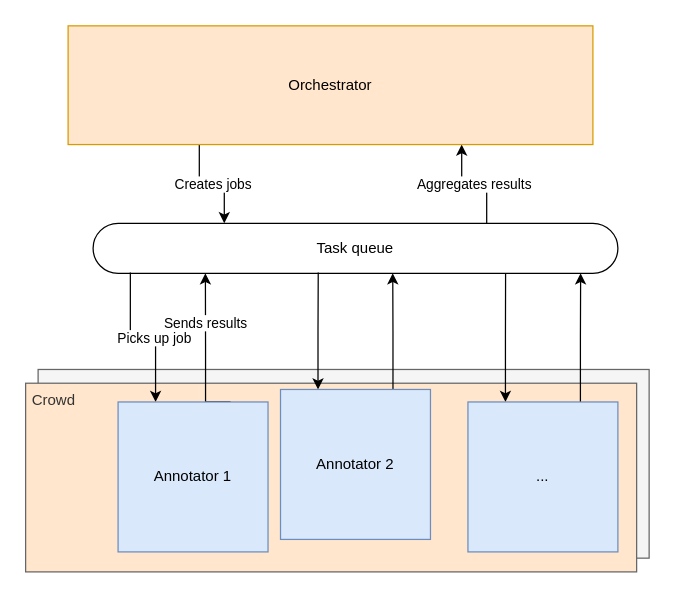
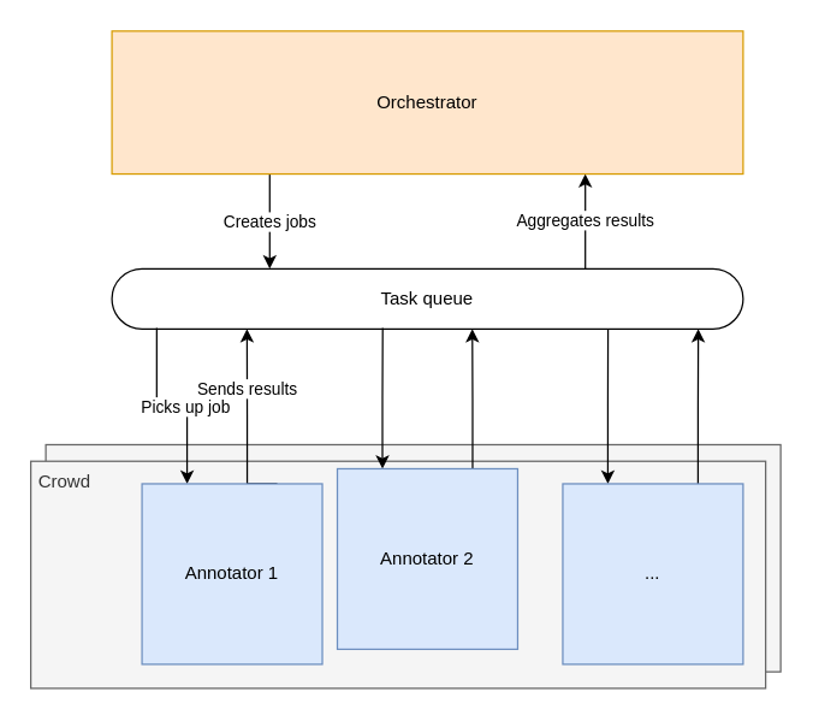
  <mxCell id="0" />
  <mxCell id="1" parent="0" />
  <mxCell id="2" value="" style="rounded=0;whiteSpace=wrap;html=1;align=left;verticalAlign=top;fillColor=#f5f5f5;strokeColor=#666666;fontColor=#333333;" vertex="1" parent="1"><mxGeometry x="30" y="295" width="489" height="151" as="geometry" /></mxCell>
- <mxCell id="3" value="&amp;nbsp;Crowd" style="rounded=0;whiteSpace=wrap;html=1;align=left;verticalAlign=top;fillColor=#ffe6cc;strokeColor=#666666;fontColor=#333333;" vertex="1" parent="1"><mxGeometry x="20" y="306" width="489" height="151" as="geometry" /></mxCell>
+ <mxCell id="3" value="&amp;nbsp;Crowd" style="rounded=0;whiteSpace=wrap;html=1;align=left;verticalAlign=top;fillColor=#f5f5f5;strokeColor=#666666;fontColor=#333333;" vertex="1" parent="1"><mxGeometry x="20" y="306" width="489" height="151" as="geometry" /></mxCell>
  <mxCell id="4" value="Aggregates results" style="edgeStyle=orthogonalEdgeStyle;rounded=0;orthogonalLoop=1;jettySize=auto;html=1;exitX=0.75;exitY=0;exitDx=0;exitDy=0;entryX=0.75;entryY=1;entryDx=0;entryDy=0;startArrow=none;startFill=0;endArrow=classic;endFill=1;" edge="1" parent="1" source="5" target="16"><mxGeometry relative="1" as="geometry" /></mxCell>
  <mxCell id="5" value="Task queue" style="rounded=1;whiteSpace=wrap;html=1;imageHeight=24;arcSize=50;" vertex="1" parent="1"><mxGeometry x="74" y="178" width="420" height="40" as="geometry" /></mxCell>
  <mxCell id="6" value="Picks up job" style="edgeStyle=orthogonalEdgeStyle;rounded=0;orthogonalLoop=1;jettySize=auto;html=1;exitX=0.25;exitY=0;exitDx=0;exitDy=0;entryX=0.071;entryY=0.983;entryDx=0;entryDy=0;entryPerimeter=0;startArrow=classic;startFill=1;endArrow=none;endFill=0;" edge="1" parent="1" source="8" target="5"><mxGeometry x="-0.145" relative="1" as="geometry"><mxPoint as="offset" /></mxGeometry></mxCell>
  <mxCell id="7" value="Sends results" style="edgeStyle=orthogonalEdgeStyle;rounded=0;orthogonalLoop=1;jettySize=auto;html=1;exitX=0.75;exitY=0;exitDx=0;exitDy=0;entryX=0.214;entryY=1;entryDx=0;entryDy=0;entryPerimeter=0;startArrow=none;startFill=0;endArrow=classic;endFill=1;" edge="1" parent="1" source="8" target="5"><mxGeometry x="0.349" relative="1" as="geometry"><Array as="points"><mxPoint x="164" y="275" /><mxPoint x="164" y="275" /></Array><mxPoint as="offset" /></mxGeometry></mxCell>
  <mxCell id="8" value="Annotator 1" style="rounded=0;whiteSpace=wrap;html=1;fillColor=#dae8fc;strokeColor=#6c8ebf;" vertex="1" parent="1"><mxGeometry x="94" y="321" width="120" height="120" as="geometry" /></mxCell>
  <mxCell id="9" style="edgeStyle=orthogonalEdgeStyle;rounded=0;orthogonalLoop=1;jettySize=auto;html=1;exitX=0.25;exitY=0;exitDx=0;exitDy=0;entryX=0.786;entryY=1;entryDx=0;entryDy=0;entryPerimeter=0;startArrow=classic;startFill=1;endArrow=none;endFill=0;" edge="1" parent="1" source="11" target="5"><mxGeometry relative="1" as="geometry" /></mxCell>
  <mxCell id="10" style="edgeStyle=orthogonalEdgeStyle;rounded=0;orthogonalLoop=1;jettySize=auto;html=1;exitX=0.75;exitY=0;exitDx=0;exitDy=0;entryX=0.929;entryY=1;entryDx=0;entryDy=0;entryPerimeter=0;startArrow=none;startFill=0;endArrow=classic;endFill=1;" edge="1" parent="1" source="11" target="5"><mxGeometry relative="1" as="geometry" /></mxCell>
  <mxCell id="11" value="..." style="rounded=0;whiteSpace=wrap;html=1;fillColor=#dae8fc;strokeColor=#6c8ebf;" vertex="1" parent="1"><mxGeometry x="374" y="321" width="120" height="120" as="geometry" /></mxCell>
  <mxCell id="12" style="edgeStyle=orthogonalEdgeStyle;rounded=0;orthogonalLoop=1;jettySize=auto;html=1;exitX=0.25;exitY=0;exitDx=0;exitDy=0;entryX=0.429;entryY=0.983;entryDx=0;entryDy=0;entryPerimeter=0;startArrow=classic;startFill=1;endArrow=none;endFill=0;" edge="1" parent="1" source="14" target="5"><mxGeometry relative="1" as="geometry" /></mxCell>
  <mxCell id="13" style="edgeStyle=orthogonalEdgeStyle;rounded=0;orthogonalLoop=1;jettySize=auto;html=1;exitX=0.75;exitY=0;exitDx=0;exitDy=0;entryX=0.571;entryY=1;entryDx=0;entryDy=0;entryPerimeter=0;startArrow=none;startFill=0;endArrow=classic;endFill=1;" edge="1" parent="1" source="14" target="5"><mxGeometry relative="1" as="geometry" /></mxCell>
  <mxCell id="14" value="Annotator 2" style="rounded=0;whiteSpace=wrap;html=1;fillColor=#dae8fc;strokeColor=#6c8ebf;" vertex="1" parent="1"><mxGeometry x="224" y="311" width="120" height="120" as="geometry" /></mxCell>
  <mxCell id="15" value="Creates jobs" style="edgeStyle=orthogonalEdgeStyle;rounded=0;orthogonalLoop=1;jettySize=auto;html=1;exitX=0.25;exitY=1;exitDx=0;exitDy=0;entryX=0.25;entryY=0;entryDx=0;entryDy=0;startArrow=none;startFill=0;endArrow=classic;endFill=1;" edge="1" parent="1" source="16" target="5"><mxGeometry relative="1" as="geometry" /></mxCell>
- <mxCell id="16" value="Orchestrator" style="rounded=0;whiteSpace=wrap;html=1;fillColor=#ffe6cc;strokeColor=#d79b00;" vertex="1" parent="1"><mxGeometry x="54" y="20" width="420" height="95" as="geometry" /></mxCell>
+ <mxCell id="16" value="Orchestrator" style="rounded=0;whiteSpace=wrap;html=1;fillColor=#ffe6cc;strokeColor=#d79b00;" vertex="1" parent="1"><mxGeometry x="74" y="20" width="420" height="95" as="geometry" /></mxCell>
